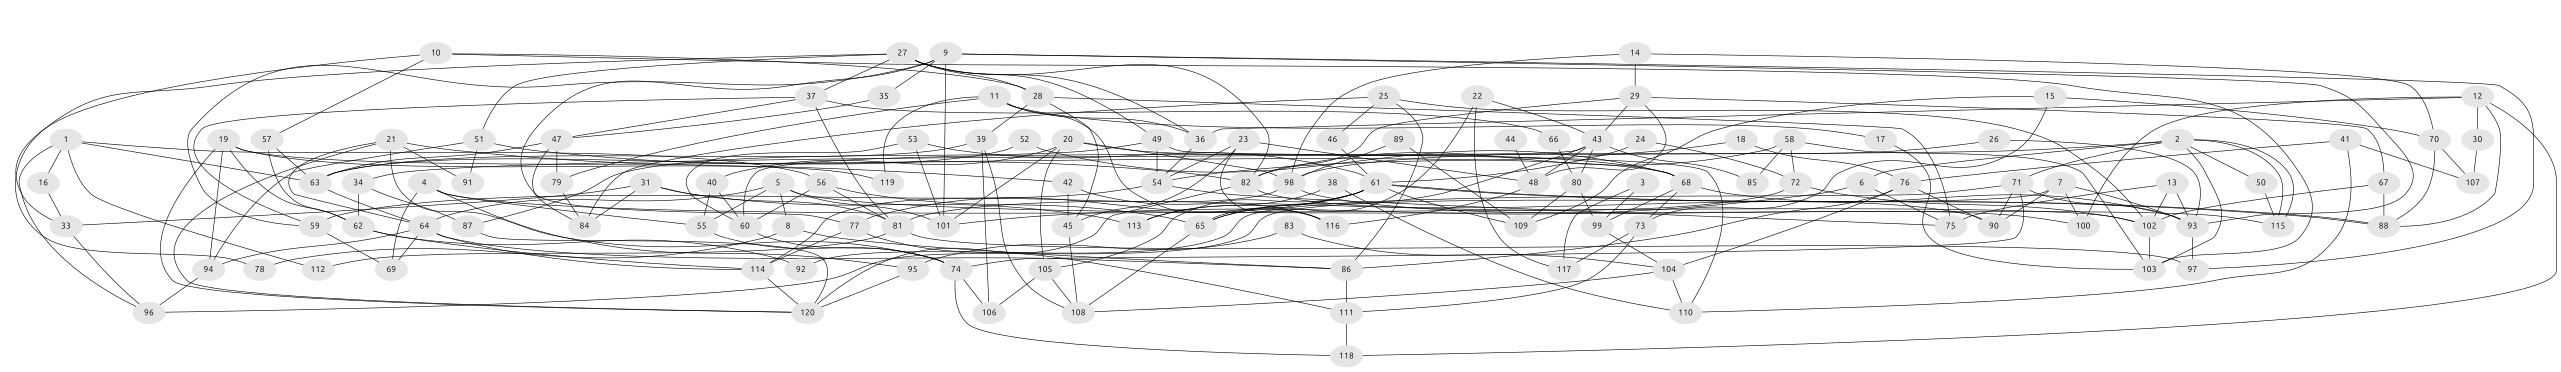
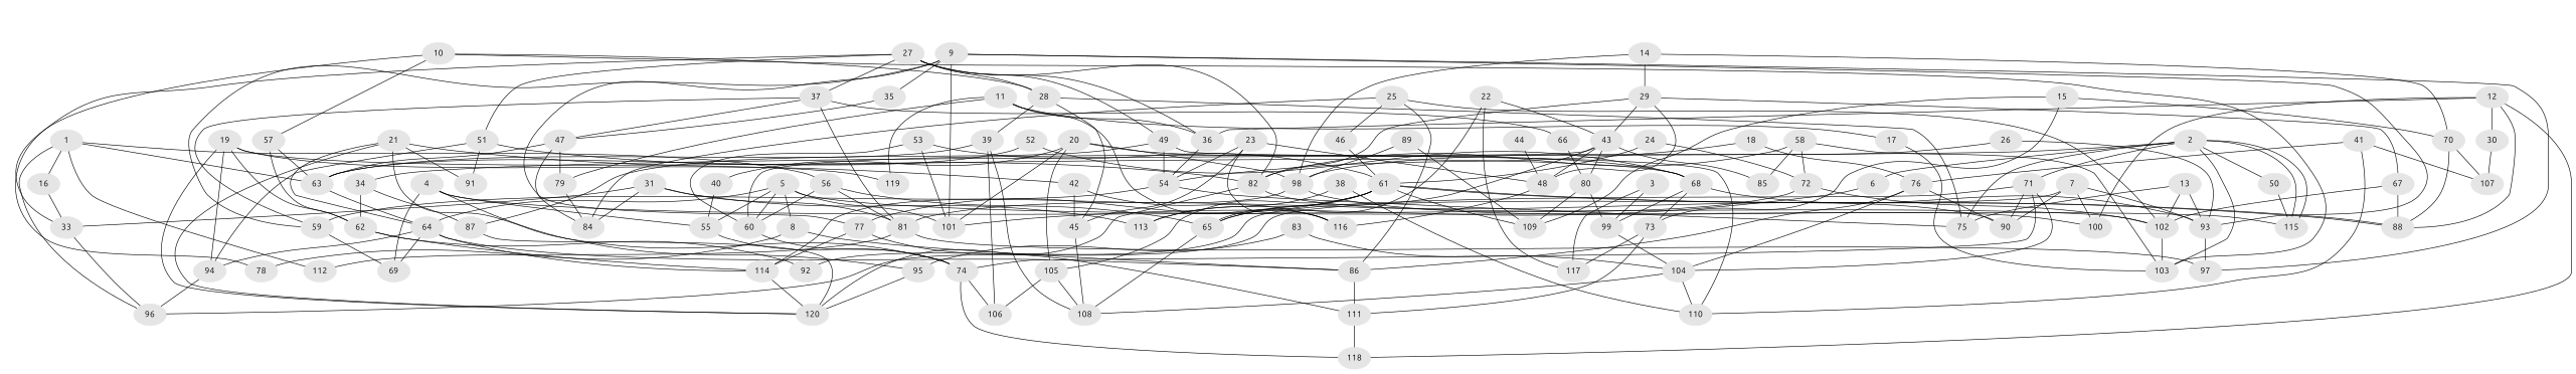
  graph {
    fontname=Ubuntu
    node [color=gray90 fontname=Ubuntu style=filled]
    edge [fontname=Ubuntu]
    1
    16
    56
    63
    96
    112
    33
    65
    81
    60
    64
    2
    6
    34
    50
    71
    103
    115
    101
    75
    62
    87
    90
    74
    92
    104
    3
    99
    117
    4
    55
    69
    95
    102
    120
    5
    8
    78
    86
    7
    93
    100
    97
    111
    9
    35
    59
    77
    47
    114
    10
    28
    57
    45
    39
    11
    17
    36
    79
    116
    119
    54
    84
    12
    30
    88
    118
    107
    13
    14
    29
    70
    98
    43
    48
    82
    67
    15
    73
    109
    94
    18
    76
    19
    68
    20
    40
    105
    44
    106
    108
    21
    42
    91
    22
    80
    85
    23
    24
    61
    72
    113
    25
    46
    26
    27
    37
    49
    51
    66
    110
    31
    38
    41
    52
    53
    58
    83
    89
    1 -- 16
    1 -- 56
    1 -- 63
    1 -- 96
    1 -- 112
    16 -- 33
    56 -- 65
    56 -- 81
    56 -- 60
    63 -- 64
    33 -- 96
    65 -- 108
    81 -- 112
    81 -- 97
    60 -- 74
    64 -- 69
    64 -- 86
    64 -- 114
    64 -- 94
    2 -- 6
    2 -- 34
    2 -- 50
    2 -- 71
    2 -- 103
    2 -- 115
    2 -- 115
    6 -- 101
-   6 -- 75
+   2 -- 75
    34 -- 62
    34 -- 87
    50 -- 115
    71 -- 90
    71 -- 74
    71 -- 92
-   71 -- 93
+   71 -- 104
    62 -- 92
    62 -- 114
    87 -- 120
    74 -- 118
    74 -- 106
    104 -- 108
    104 -- 110
    3 -- 99
    3 -- 117
    99 -- 104
    4 -- 55
    4 -- 69
    4 -- 95
    4 -- 102
    55 -- 74
    95 -- 120
    102 -- 103
    5 -- 64
    5 -- 115
    5 -- 101
    5 -- 55
    5 -- 8
    8 -- 78
    8 -- 86
    86 -- 111
    7 -- 96
    7 -- 90
    7 -- 93
    7 -- 100
    93 -- 97
    111 -- 118
    9 -- 101
    9 -- 93
    9 -- 97
    9 -- 35
    9 -- 59
    9 -- 77
    35 -- 47
    59 -- 69
    77 -- 111
    77 -- 114
    47 -- 63
    47 -- 79
    47 -- 84
    114 -- 120
    10 -- 33
    10 -- 103
    10 -- 28
    10 -- 57
    28 -- 75
    28 -- 45
    28 -- 39
    57 -- 63
    57 -- 62
    45 -- 108
    39 -- 63
    39 -- 106
    39 -- 108
    11 -- 17
    11 -- 36
    11 -- 79
    11 -- 116
    11 -- 119
    17 -- 103
    36 -- 54
    79 -- 84
    54 -- 75
    54 -- 59
    12 -- 100
    12 -- 36
    12 -- 30
    12 -- 88
    12 -- 118
    30 -- 107
    13 -- 75
    13 -- 102
    13 -- 93
    14 -- 29
    14 -- 70
    14 -- 98
    29 -- 43
    29 -- 48
    29 -- 82
    29 -- 67
    70 -- 88
    70 -- 107
    98 -- 100
    98 -- 114
    43 -- 65
    43 -- 60
    43 -- 48
    43 -- 80
    43 -- 85
    48 -- 116
    82 -- 90
    82 -- 120
    67 -- 102
    67 -- 88
    15 -- 70
    15 -- 73
    15 -- 109
    73 -- 117
    73 -- 111
    94 -- 96
    18 -- 54
    18 -- 76
    76 -- 90
    76 -- 104
    76 -- 86
    19 -- 62
    19 -- 120
    19 -- 119
    19 -- 94
    19 -- 68
    68 -- 99
    68 -- 93
    68 -- 73
    20 -- 101
    20 -- 98
    20 -- 68
    20 -- 40
    20 -- 105
-   40 -- 60
+   5 -- 60
    40 -- 55
    105 -- 106
    105 -- 108
    44 -- 48
    21 -- 64
    21 -- 74
    21 -- 120
    21 -- 42
    21 -- 91
    42 -- 45
    42 -- 116
    22 -- 65
    22 -- 117
    22 -- 43
    80 -- 99
    80 -- 109
    23 -- 45
    23 -- 116
    23 -- 54
    23 -- 48
    24 -- 61
    24 -- 72
    61 -- 65
    61 -- 77
    61 -- 88
    61 -- 88
    61 -- 109
    61 -- 105
    61 -- 113
    72 -- 81
    72 -- 102
    25 -- 102
    25 -- 86
    25 -- 84
    25 -- 46
    46 -- 61
    26 -- 93
    26 -- 98
    27 -- 78
    27 -- 28
    27 -- 36
    27 -- 82
    27 -- 37
    27 -- 49
    27 -- 51
    37 -- 81
    37 -- 59
    37 -- 47
    37 -- 66
    49 -- 87
    49 -- 54
    49 -- 110
    51 -- 82
    51 -- 94
    51 -- 91
    66 -- 80
    31 -- 33
    31 -- 81
    31 -- 84
    31 -- 113
    38 -- 113
    38 -- 110
    41 -- 107
    41 -- 76
    41 -- 110
    52 -- 63
    52 -- 68
    53 -- 60
    53 -- 101
    53 -- 61
    58 -- 103
    58 -- 82
    58 -- 85
    58 -- 72
    83 -- 104
    83 -- 95
    89 -- 98
    89 -- 109
  }
